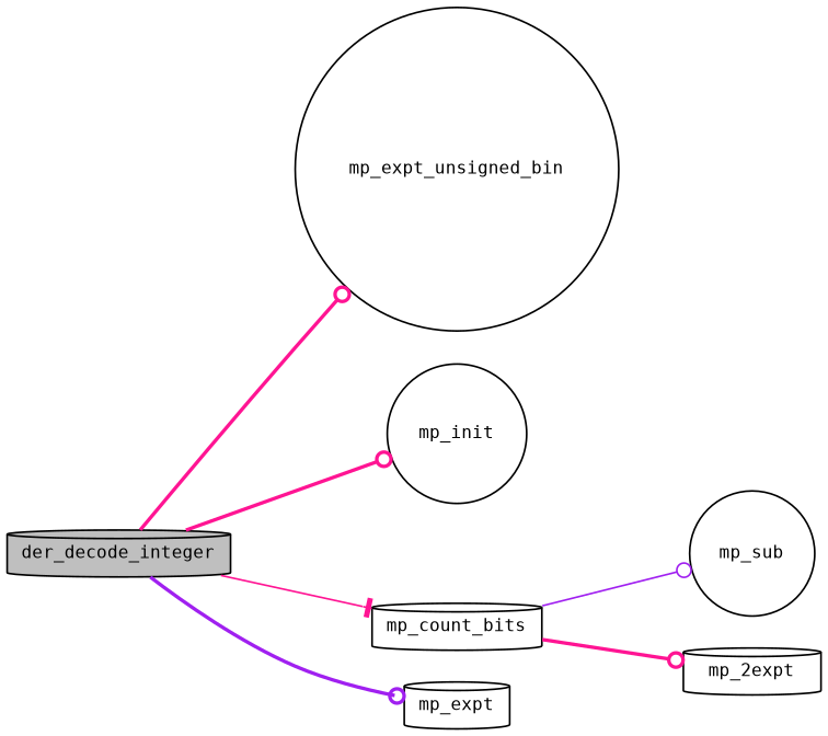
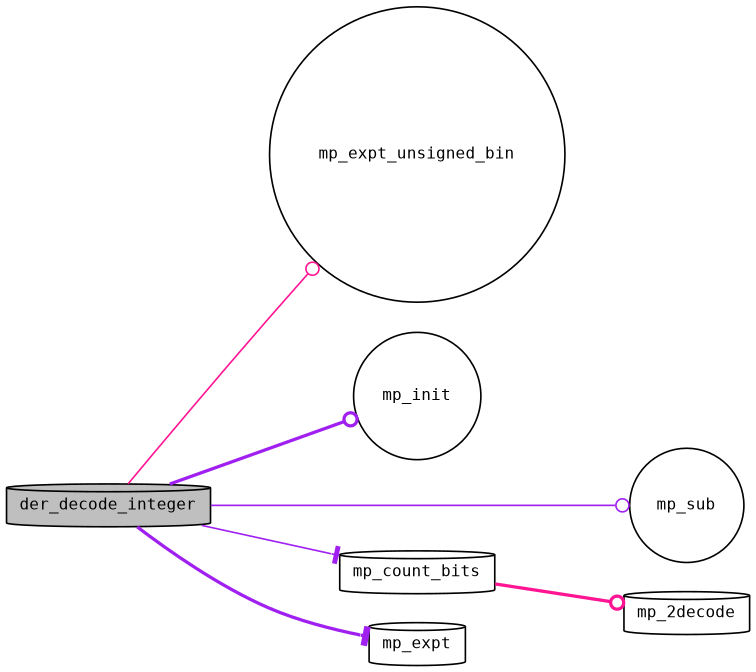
  digraph {
    fontname="DejaVu Sans Mono"
    rankdir=LR
    node [color=black fillcolor=white fontname="DejaVu Sans Mono" fontsize=10 shape=cylinder style=filled]
    edge [arrowhead=odot color=deeppink fontname="DejaVu Sans Mono" fontsize=10 labelfontname=Helvetica labelfontsize=10 style=bold]
    n1 [fillcolor=grey75 fontcolor=black height=0.2 label=der_decode_integer width=0.4]
    n2 [height=0.2 label=mp_expt_unsigned_bin shape=circle width=0.4]
    n3 [height=0.2 label=mp_init shape=circle width=0.4]
    n4 [height=0.2 label=mp_count_bits width=0.4]
    n5 [height=0.2 label=mp_sub shape=circle width=0.4]
    n6 [height=0.2 label=mp_expt width=0.4]
-   n7 [height=0.2 label=mp_2expt width=0.4]
-   n1 -> n2
-   n1 -> n3
-   n1 -> n4 [arrowhead=tee style=solid]
-   n4 -> n5 [color=purple style=solid]
-   n1 -> n6 [color=purple]
+   n7 [height=0.2 label=mp_2decode width=0.4]
+   n1 -> n2 [style=solid]
+   n1 -> n3 [color=purple]
+   n1 -> n4 [arrowhead=tee color=purple style=solid]
+   n1 -> n5 [color=purple style=solid]
+   n1 -> n6 [arrowhead=tee color=purple]
    n4 -> n7
  }
